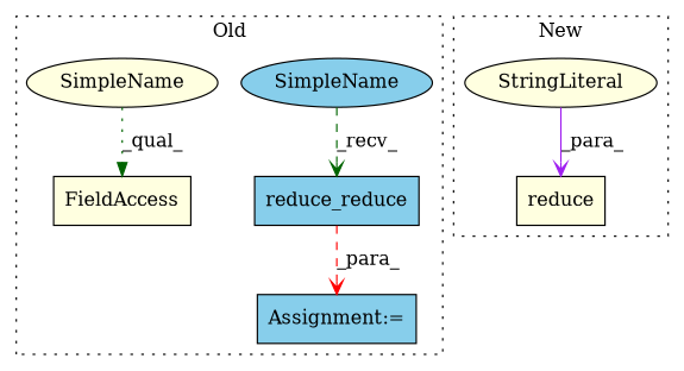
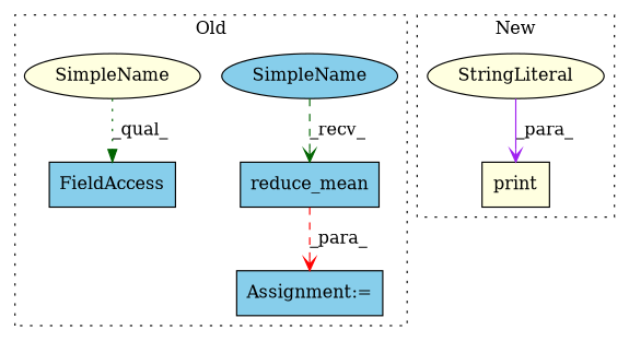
  digraph {
    node [a=32 fillcolor=lightyellow l=10 s=886 shape=box style=filled]
    edge [arrowhead=vee color=darkgreen style=dashed]
-   n1 [fillcolor=skyblue l="12,1" label=reduce_reduce s="1259,1291"]
-   n2 [a=22 l=18 label=FieldAccess]
+   n1 [fillcolor=skyblue l="12,1" label=reduce_mean s="1259,1291"]
+   n2 [a=22 fillcolor=skyblue l=18 label=FieldAccess]
    n3 [a=7 fillcolor=skyblue l=1 label="Assignment:=" s=1231]
    n4 [a=42 fillcolor=skyblue label=SimpleName s=1248 shape=ellipse]
    n5 [a=42 label=SimpleName shape=ellipse]
-   n6 [l="6,1" label=reduce s="1076,1113"]
+   n6 [l="6,1" label=print s="1076,1113"]
    n7 [a=45 label=StringLiteral s=1082 shape=ellipse]
    subgraph cluster_1 {
      label=Old
      style=dotted
      n1
      n2
      n3
      n4
      n5
    }
    subgraph cluster_2 {
      label=New
      style=dotted
      n6
      n7
    }
    n1 -> n3 [color=red label=_para_]
    n4 -> n1 [label=_recv_]
    n5 -> n2 [arrowhead=normal label=_qual_ style=dotted]
    n7 -> n6 [color=purple label=_para_ style=solid]
  }
